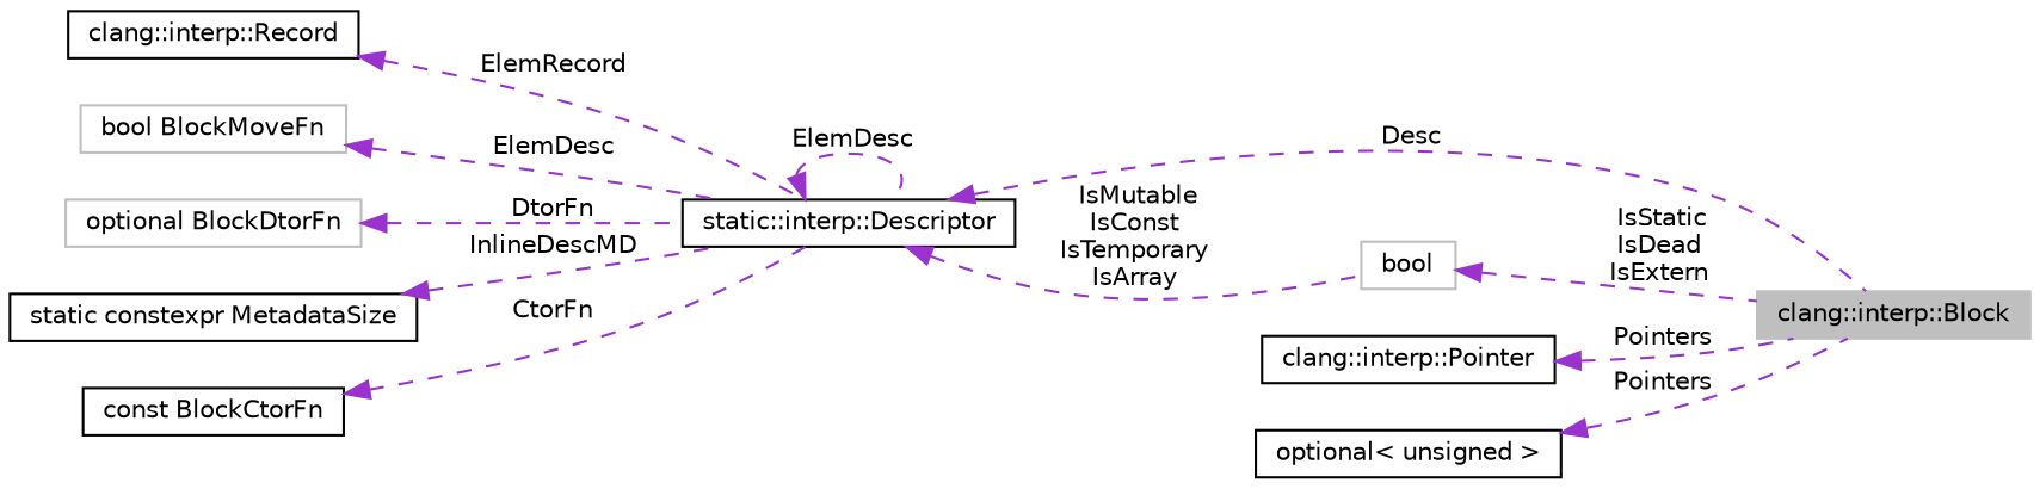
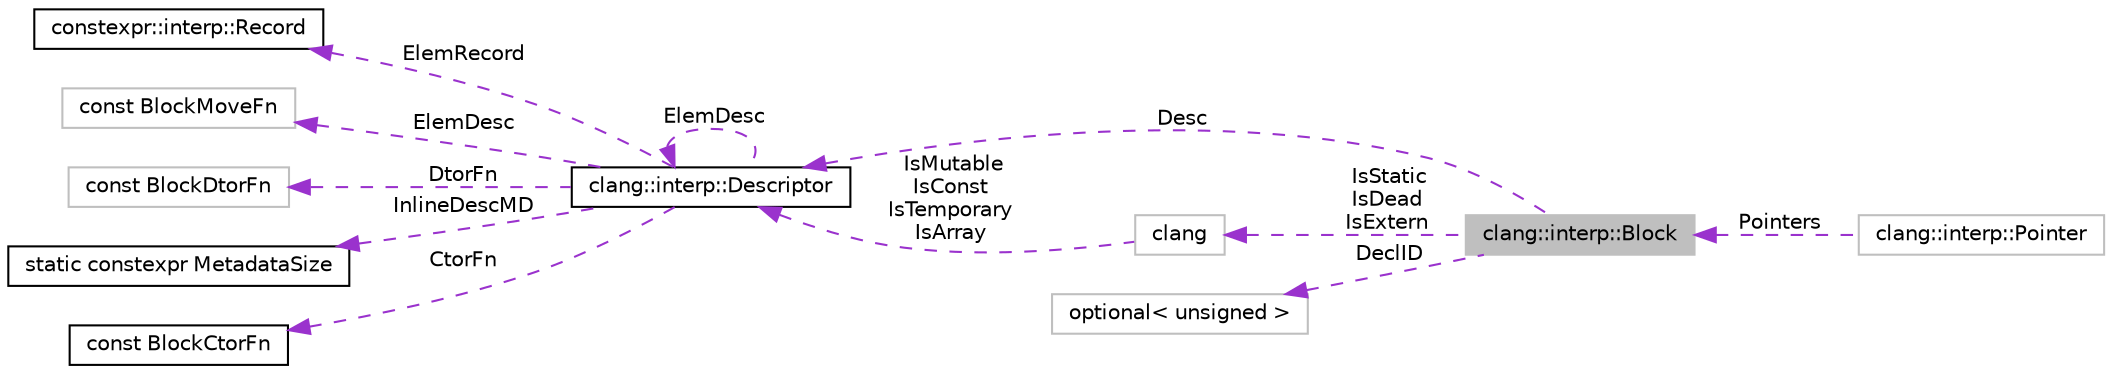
  digraph {
    rankdir=LR
    node [color=grey75 fontname=Helvetica fontsize=10 shape=record]
    edge [color=darkorchid3 dir=back fontname=Helvetica fontsize=10 labelfontname=Helvetica labelfontsize=10 style=dashed]
    n1 [fillcolor=grey75 fontcolor=black height=0.2 label="clang::interp::Block" style=filled width=0.4]
-   n2 [color=black height=0.2 label="static::interp::Descriptor" width=0.4]
-   n3 [height=0.2 label=bool width=0.4]
-   n4 [color=black height=0.2 label="clang::interp::Record" width=0.4]
-   n5 [height=0.2 label="bool BlockMoveFn" width=0.4]
-   n6 [height=0.2 label="optional BlockDtorFn" width=0.4]
+   n2 [color=black height=0.2 label="clang::interp::Descriptor" width=0.4]
+   n3 [height=0.2 label=clang width=0.4]
+   n4 [color=black height=0.2 label="constexpr::interp::Record" width=0.4]
+   n5 [height=0.2 label="const BlockMoveFn" width=0.4]
+   n6 [height=0.2 label="const BlockDtorFn" width=0.4]
    n7 [color=black height=0.2 label="static constexpr MetadataSize" width=0.4]
    n8 [color=black height=0.2 label="const BlockCtorFn" width=0.4]
-   n9 [color=black height=0.2 label="clang::interp::Pointer" width=0.4]
-   n10 [color=black height=0.2 label="optional\< unsigned \>" width=0.4]
+   n9 [height=0.2 label="clang::interp::Pointer" width=0.4]
+   n10 [height=0.2 label="optional\< unsigned \>" width=0.4]
    n2 -> n1 [label=" Desc"]
    n2 -> n2 [label=" ElemDesc"]
    n2 -> n3 [label=" IsMutable\nIsConst\nIsTemporary\nIsArray"]
    n3 -> n1 [label=" IsStatic\nIsDead\nIsExtern"]
    n4 -> n2 [label=" ElemRecord"]
    n5 -> n2 [label=" ElemDesc"]
    n6 -> n2 [label=" DtorFn"]
    n7 -> n2 [label=" InlineDescMD"]
    n8 -> n2 [label=" CtorFn"]
-   n9 -> n1 [label=" Pointers"]
-   n10 -> n1 [label=" Pointers"]
+   n1 -> n9 [label=" Pointers"]
+   n10 -> n1 [label=" DeclID"]
  }
